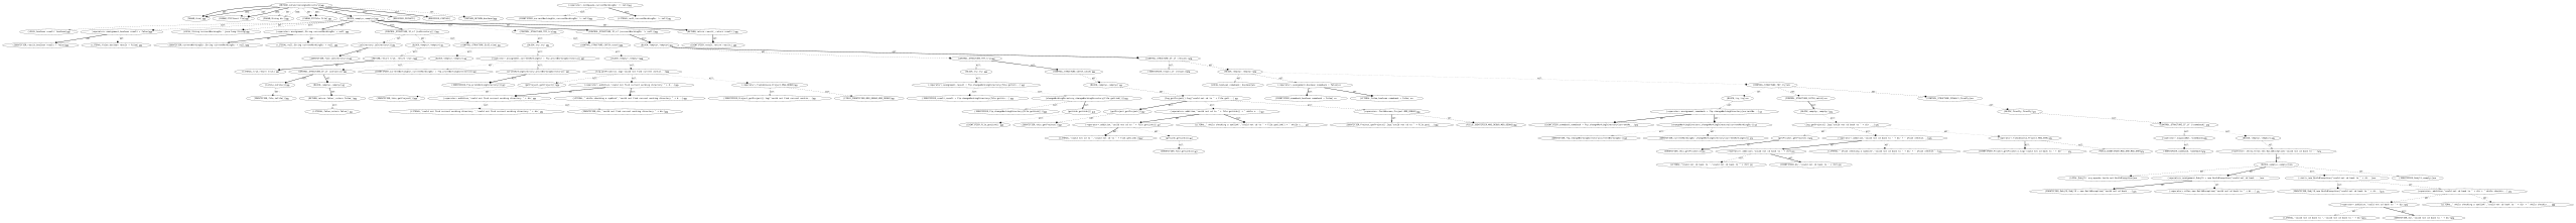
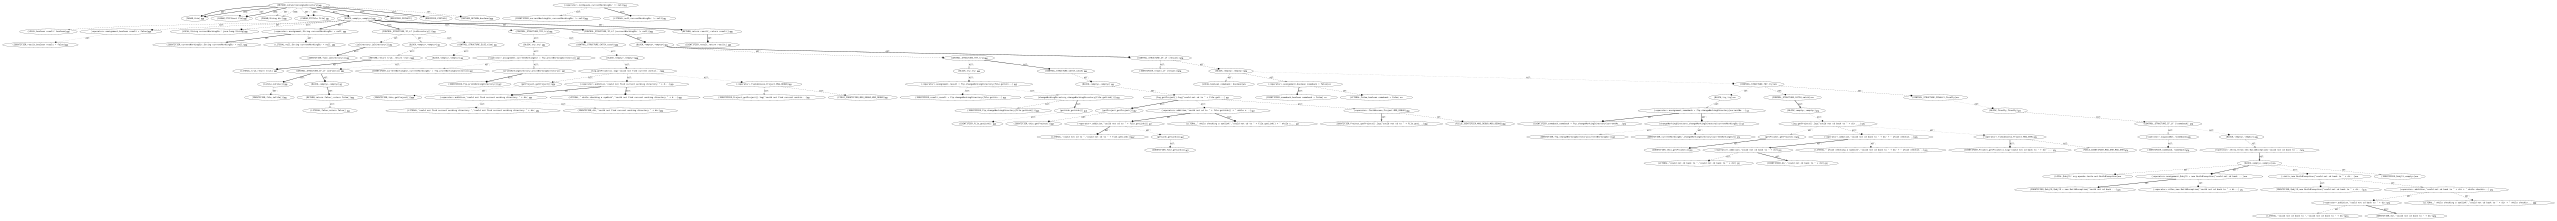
  digraph {
    fontname="Roboto Mono"
    node [fontname="Roboto Mono"]
    edge [arrowhead=box fontname="Roboto Mono" style=dashed]
    n1 [label=<(METHOD,isFunctioningAsDirectory)<SUB>948</SUB>>]
    n2 [label=<(PARAM,this)<SUB>948</SUB>>]
    n3 [label=<(PARAM,FTPClient ftp)<SUB>948</SUB>>]
    n4 [label=<(PARAM,String dir)<SUB>948</SUB>>]
    n5 [label=<(PARAM,FTPFile file)<SUB>948</SUB>>]
    n6 [label=<(BLOCK,&lt;empty&gt;,&lt;empty&gt;)<SUB>948</SUB>>]
    n7 [label=<(MODIFIER,PRIVATE)>]
    n8 [label=<(MODIFIER,VIRTUAL)>]
    n9 [label=<(METHOD_RETURN,boolean)<SUB>948</SUB>>]
    n10 [label=<(LOCAL,boolean result: boolean)<SUB>949</SUB>>]
    n11 [label=<(&lt;operator&gt;.assignment,boolean result = false)<SUB>949</SUB>>]
    n12 [label=<(LOCAL,String currentWorkingDir: java.lang.String)<SUB>950</SUB>>]
    n13 [label=<(&lt;operator&gt;.assignment,String currentWorkingDir = null)<SUB>950</SUB>>]
    n14 [label=<(CONTROL_STRUCTURE,IF,if (isDirectory()))<SUB>951</SUB>>]
    n15 [label=<(CONTROL_STRUCTURE,TRY,try)<SUB>956</SUB>>]
    n16 [label=<(CONTROL_STRUCTURE,IF,if (currentWorkingDir != null))<SUB>963</SUB>>]
    n17 [label=<(RETURN,return result;,return result;)<SUB>985</SUB>>]
    n18 [label=<(IDENTIFIER,result,boolean result = false)<SUB>949</SUB>>]
-   n19 [label=<(LITERAL,false,boolean result = false)<SUB>949</SUB>>]
    n20 [label=<(IDENTIFIER,currentWorkingDir,String currentWorkingDir = null)<SUB>950</SUB>>]
    n21 [label=<(LITERAL,null,String currentWorkingDir = null)<SUB>950</SUB>>]
    n22 [label=<(isDirectory,isDirectory())<SUB>951</SUB>>]
    n23 [label=<(BLOCK,&lt;empty&gt;,&lt;empty&gt;)<SUB>951</SUB>>]
    n24 [label=<(CONTROL_STRUCTURE,ELSE,else)<SUB>953</SUB>>]
    n25 [label=<(BLOCK,try,try)<SUB>956</SUB>>]
    n26 [label=<(CONTROL_STRUCTURE,CATCH,catch)<SUB>958</SUB>>]
    n27 [label=<(BLOCK,&lt;empty&gt;,&lt;empty&gt;)<SUB>963</SUB>>]
    n28 [label=<(IDENTIFIER,result,return result;)<SUB>985</SUB>>]
    n29 [label=<(IDENTIFIER,file,isDirectory())<SUB>951</SUB>>]
    n30 [label=<(RETURN,return true;,return true;)<SUB>952</SUB>>]
    n31 [label=<(BLOCK,&lt;empty&gt;,&lt;empty&gt;)<SUB>953</SUB>>]
    n32 [label=<(LITERAL,true,return true;)<SUB>952</SUB>>]
    n33 [label=<(CONTROL_STRUCTURE,IF,if (isFile()))<SUB>953</SUB>>]
    n34 [label=<(isFile,isFile())<SUB>956</SUB>>]
    n35 [label=<(BLOCK,&lt;empty&gt;,&lt;empty&gt;)<SUB>953</SUB>>]
    n36 [label=<(IDENTIFIER,file,isFile())<SUB>953</SUB>>]
    n37 [label=<(RETURN,return false;,return false;)<SUB>954</SUB>>]
    n38 [label=<(LITERAL,false,return false;)<SUB>954</SUB>>]
    n39 [label=<(&lt;operator&gt;.assignment,currentWorkingDir = ftp.printWorkingDirectory())<SUB>957</SUB>>]
    n40 [label=<(BLOCK,&lt;empty&gt;,&lt;empty&gt;)<SUB>958</SUB>>]
    n41 [label=<(IDENTIFIER,currentWorkingDir,currentWorkingDir = ftp.printWorkingDirectory())<SUB>957</SUB>>]
    n42 [label=<(printWorkingDirectory,printWorkingDirectory())<SUB>957</SUB>>]
    n43 [label=<(IDENTIFIER,ftp,printWorkingDirectory())<SUB>957</SUB>>]
    n44 [label=<(log,getProject().log(&quot;could not find current workin...)<SUB>959</SUB>>]
    n45 [label=<(getProject,getProject())<SUB>959</SUB>>]
    n46 [label=<(&lt;operator&gt;.addition,&quot;could not find current working directory &quot; + d...)<SUB>959</SUB>>]
    n47 [label=<(&lt;operator&gt;.fieldAccess,Project.MSG_DEBUG)<SUB>961</SUB>>]
    n48 [label=<(IDENTIFIER,this,getProject())<SUB>959</SUB>>]
    n49 [label=<(&lt;operator&gt;.addition,&quot;could not find current working directory &quot; + dir)<SUB>959</SUB>>]
    n50 [label=<(LITERAL,&quot; while checking a symlink&quot;,&quot;could not find current working directory &quot; + d...)<SUB>960</SUB>>]
    n51 [label=<(IDENTIFIER,Project,getProject().log(&quot;could not find current workin...)<SUB>961</SUB>>]
    n52 [label=<(FIELD_IDENTIFIER,MSG_DEBUG,MSG_DEBUG)<SUB>961</SUB>>]
    n53 [label=<(LITERAL,&quot;could not find current working directory &quot;,&quot;could not find current working directory &quot; + dir)<SUB>959</SUB>>]
    n54 [label=<(IDENTIFIER,dir,&quot;could not find current working directory &quot; + dir)<SUB>959</SUB>>]
    n55 [label=<(&lt;operator&gt;.notEquals,currentWorkingDir != null)<SUB>963</SUB>>]
    n56 [label=<(IDENTIFIER,currentWorkingDir,currentWorkingDir != null)<SUB>963</SUB>>]
    n57 [label=<(LITERAL,null,currentWorkingDir != null)<SUB>963</SUB>>]
    n58 [label=<(CONTROL_STRUCTURE,TRY,try)<SUB>964</SUB>>]
    n59 [label=<(CONTROL_STRUCTURE,IF,if (result))<SUB>970</SUB>>]
    n60 [label=<(BLOCK,try,try)<SUB>964</SUB>>]
    n61 [label=<(CONTROL_STRUCTURE,CATCH,catch)<SUB>966</SUB>>]
    n62 [label=<(IDENTIFIER,result,if (result))<SUB>970</SUB>>]
    n63 [label=<(BLOCK,&lt;empty&gt;,&lt;empty&gt;)<SUB>970</SUB>>]
    n64 [label=<(&lt;operator&gt;.assignment,result = ftp.changeWorkingDirectory(file.getLin...)<SUB>965</SUB>>]
    n65 [label=<(BLOCK,&lt;empty&gt;,&lt;empty&gt;)<SUB>966</SUB>>]
    n66 [label=<(IDENTIFIER,result,result = ftp.changeWorkingDirectory(file.getLin...)<SUB>965</SUB>>]
    n67 [label=<(changeWorkingDirectory,changeWorkingDirectory(file.getLink()))<SUB>965</SUB>>]
    n68 [label=<(IDENTIFIER,ftp,changeWorkingDirectory(file.getLink()))<SUB>965</SUB>>]
    n69 [label=<(getLink,getLink())<SUB>965</SUB>>]
    n70 [label=<(IDENTIFIER,file,getLink())<SUB>965</SUB>>]
    n71 [label=<(log,getProject().log(&quot;could not cd to &quot; + file.getL...)<SUB>967</SUB>>]
    n72 [label=<(getProject,getProject())<SUB>967</SUB>>]
    n73 [label=<(&lt;operator&gt;.addition,&quot;could not cd to &quot; + file.getLink() + &quot; while c...)<SUB>967</SUB>>]
    n74 [label=<(&lt;operator&gt;.fieldAccess,Project.MSG_DEBUG)<SUB>968</SUB>>]
    n75 [label=<(IDENTIFIER,this,getProject())<SUB>967</SUB>>]
    n76 [label=<(&lt;operator&gt;.addition,&quot;could not cd to &quot; + file.getLink())<SUB>967</SUB>>]
    n77 [label=<(LITERAL,&quot; while checking a symlink&quot;,&quot;could not cd to &quot; + file.getLink() + &quot; while c...)<SUB>967</SUB>>]
    n78 [label=<(IDENTIFIER,Project,getProject().log(&quot;could not cd to &quot; + file.getL...)<SUB>968</SUB>>]
    n79 [label=<(FIELD_IDENTIFIER,MSG_DEBUG,MSG_DEBUG)<SUB>968</SUB>>]
    n80 [label=<(LITERAL,&quot;could not cd to &quot;,&quot;could not cd to &quot; + file.getLink())<SUB>967</SUB>>]
    n81 [label=<(getLink,getLink())<SUB>967</SUB>>]
    n82 [label=<(IDENTIFIER,file,getLink())<SUB>967</SUB>>]
    n83 [label=<(LOCAL,boolean comeback: boolean)<SUB>971</SUB>>]
    n84 [label=<(&lt;operator&gt;.assignment,boolean comeback = false)<SUB>971</SUB>>]
    n85 [label=<(CONTROL_STRUCTURE,TRY,try)<SUB>972</SUB>>]
    n86 [label=<(IDENTIFIER,comeback,boolean comeback = false)<SUB>971</SUB>>]
    n87 [label=<(LITERAL,false,boolean comeback = false)<SUB>971</SUB>>]
    n88 [label=<(BLOCK,try,try)<SUB>972</SUB>>]
    n89 [label=<(CONTROL_STRUCTURE,CATCH,catch)<SUB>974</SUB>>]
    n90 [label=<(CONTROL_STRUCTURE,FINALLY,finally)<SUB>977</SUB>>]
    n91 [label=<(&lt;operator&gt;.assignment,comeback = ftp.changeWorkingDirectory(currentWo...)<SUB>973</SUB>>]
    n92 [label=<(BLOCK,&lt;empty&gt;,&lt;empty&gt;)<SUB>974</SUB>>]
    n93 [label=<(BLOCK,finally,finally)<SUB>977</SUB>>]
    n94 [label=<(IDENTIFIER,comeback,comeback = ftp.changeWorkingDirectory(currentWo...)<SUB>973</SUB>>]
    n95 [label=<(changeWorkingDirectory,changeWorkingDirectory(currentWorkingDir))<SUB>973</SUB>>]
    n96 [label=<(IDENTIFIER,ftp,changeWorkingDirectory(currentWorkingDir))<SUB>973</SUB>>]
    n97 [label=<(IDENTIFIER,currentWorkingDir,changeWorkingDirectory(currentWorkingDir))<SUB>973</SUB>>]
    n98 [label=<(log,getProject().log(&quot;could not cd back to &quot; + dir ...)<SUB>975</SUB>>]
    n99 [label=<(getProject,getProject())<SUB>975</SUB>>]
    n100 [label=<(&lt;operator&gt;.addition,&quot;could not cd back to &quot; + dir + &quot; while checkin...)<SUB>975</SUB>>]
    n101 [label=<(&lt;operator&gt;.fieldAccess,Project.MSG_ERR)<SUB>979</SUB>>]
    n102 [label=<(IDENTIFIER,this,getProject())<SUB>975</SUB>>]
    n103 [label=<(&lt;operator&gt;.addition,&quot;could not cd back to &quot; + dir)<SUB>975</SUB>>]
    n104 [label=<(LITERAL,&quot; while checking a symlink&quot;,&quot;could not cd back to &quot; + dir + &quot; while checkin...)<SUB>975</SUB>>]
    n105 [label=<(IDENTIFIER,Project,getProject().log(&quot;could not cd back to &quot; + dir ...)<SUB>976</SUB>>]
    n106 [label=<(FIELD_IDENTIFIER,MSG_ERR,MSG_ERR)<SUB>976</SUB>>]
    n107 [label=<(LITERAL,&quot;could not cd back to &quot;,&quot;could not cd back to &quot; + dir)<SUB>975</SUB>>]
    n108 [label=<(IDENTIFIER,dir,&quot;could not cd back to &quot; + dir)<SUB>975</SUB>>]
    n109 [label=<(CONTROL_STRUCTURE,IF,if (!comeback))<SUB>978</SUB>>]
    n110 [label=<(&lt;operator&gt;.logicalNot,!comeback)<SUB>978</SUB>>]
    n111 [label=<(BLOCK,&lt;empty&gt;,&lt;empty&gt;)<SUB>978</SUB>>]
    n112 [label=<(IDENTIFIER,comeback,!comeback)<SUB>978</SUB>>]
    n113 [label=<(&lt;operator&gt;.throw,throw new BuildException(&quot;could not cd back to ...)<SUB>979</SUB>>]
    n114 [label=<(BLOCK,&lt;empty&gt;,&lt;empty&gt;)<SUB>979</SUB>>]
    n115 [label=<(LOCAL,$obj15: org.apache.tools.ant.BuildException)<SUB>979</SUB>>]
    n116 [label=<(&lt;operator&gt;.assignment,$obj15 = new BuildException(&quot;could not cd back ...)<SUB>979</SUB>>]
    n117 [label=<(&lt;init&gt;,new BuildException(&quot;could not cd back to &quot; + di...)<SUB>979</SUB>>]
    n118 [label=<(IDENTIFIER,$obj15,&lt;empty&gt;)<SUB>979</SUB>>]
    n119 [label=<(IDENTIFIER,$obj15,$obj15 = new BuildException(&quot;could not cd back ...)<SUB>979</SUB>>]
    n120 [label=<(&lt;operator&gt;.alloc,new BuildException(&quot;could not cd back to &quot; + di...)<SUB>979</SUB>>]
    n121 [label=<(IDENTIFIER,$obj15,new BuildException(&quot;could not cd back to &quot; + di...)<SUB>979</SUB>>]
    n122 [label=<(&lt;operator&gt;.addition,&quot;could not cd back to &quot; + dir + &quot; while checkin...)<SUB>979</SUB>>]
    n123 [label=<(&lt;operator&gt;.addition,&quot;could not cd back to &quot; + dir)<SUB>979</SUB>>]
    n124 [label=<(LITERAL,&quot; while checking a symlink&quot;,&quot;could not cd back to &quot; + dir + &quot; while checkin...)<SUB>980</SUB>>]
    n125 [label=<(LITERAL,&quot;could not cd back to &quot;,&quot;could not cd back to &quot; + dir)<SUB>979</SUB>>]
    n126 [label=<(IDENTIFIER,dir,&quot;could not cd back to &quot; + dir)<SUB>979</SUB>>]
    n1 -> n2 [arrowhead=dot label="AST: " style=bold]
    n1 -> n2 [arrowhead=dot label="DDG: " style=bold]
    n1 -> n3 [arrowhead=dot label="AST: " style=dotted]
    n1 -> n3 [label="DDG: " style=bold]
    n1 -> n4 [arrowhead=onormal label="AST: " style=dotted]
    n1 -> n4 [arrowhead=onormal label="DDG: "]
    n1 -> n5 [arrowhead=dot label="AST: "]
    n1 -> n5 [label="DDG: " style=dotted]
    n1 -> n6 [arrowhead=dot label="AST: " style=bold]
    n1 -> n7 [arrowhead=onormal label="AST: " style=bold]
    n1 -> n8 [arrowhead=dot label="AST: " style=bold]
    n1 -> n9 [label="AST: "]
    n6 -> n10 [arrowhead=onormal label="AST: "]
    n6 -> n11 [label="AST: "]
    n6 -> n12 [label="AST: "]
    n6 -> n13 [arrowhead=onormal label="AST: " style=bold]
    n6 -> n14 [arrowhead=onormal label="AST: " style=bold]
    n6 -> n15 [arrowhead=dot label="AST: " style=dotted]
    n6 -> n16 [arrowhead=dot label="AST: " style=bold]
    n6 -> n17 [arrowhead=dot label="AST: " style=bold]
-   n11 -> n18 [arrowhead=dot label="AST: " style=bold]
-   n11 -> n19 [label="AST: " style=dotted]
+   n11 -> n18 [arrowhead=dot label="AST: " style=dotted]
    n13 -> n20 [arrowhead=onormal label="AST: " style=bold]
    n13 -> n21 [label="AST: "]
    n14 -> n22 [arrowhead=dot label="AST: "]
    n14 -> n23 [arrowhead=onormal label="AST: "]
    n14 -> n24 [arrowhead=dot label="AST: " style=dotted]
    n15 -> n25 [arrowhead=dot label="AST: " style=dotted]
    n15 -> n26 [label="AST: " style=dotted]
    n16 -> n27 [label="AST: " style=bold]
    n17 -> n28 [label="AST: " style=bold]
    n22 -> n29 [arrowhead=dot label="AST: " style=bold]
    n23 -> n30 [arrowhead=onormal label="AST: "]
    n24 -> n31 [label="AST: " style=dotted]
    n25 -> n39 [arrowhead=onormal label="AST: "]
    n26 -> n40 [arrowhead=dot label="AST: " style=dotted]
    n27 -> n58 [label="AST: "]
    n27 -> n59 [label="AST: " style=bold]
    n30 -> n32 [label="AST: " style=bold]
    n31 -> n33 [label="AST: " style=dotted]
    n33 -> n34 [arrowhead=dot label="AST: " style=bold]
    n33 -> n35 [label="AST: " style=bold]
    n34 -> n36 [arrowhead=dot label="AST: "]
    n35 -> n37 [arrowhead=dot label="AST: " style=bold]
    n37 -> n38 [arrowhead=onormal label="AST: " style=dotted]
    n39 -> n41 [arrowhead=onormal label="AST: " style=dotted]
    n39 -> n42 [arrowhead=onormal label="AST: "]
    n40 -> n44 [arrowhead=dot label="AST: " style=dotted]
    n42 -> n43 [label="AST: " style=bold]
    n44 -> n45 [arrowhead=dot label="AST: "]
    n44 -> n46 [label="AST: "]
    n44 -> n47 [label="AST: " style=dotted]
    n45 -> n48 [arrowhead=dot label="AST: " style=dotted]
    n46 -> n49 [label="AST: " style=bold]
    n46 -> n50 [label="AST: " style=bold]
    n47 -> n51 [arrowhead=onormal label="AST: "]
    n47 -> n52 [arrowhead=dot label="AST: "]
    n49 -> n53 [arrowhead=dot label="AST: " style=dotted]
    n49 -> n54 [arrowhead=onormal label="AST: " style=dotted]
    n55 -> n56 [arrowhead=onormal label="AST: "]
    n55 -> n57 [arrowhead=dot label="AST: " style=bold]
    n58 -> n60 [arrowhead=onormal label="AST: " style=dotted]
    n58 -> n61 [arrowhead=dot label="AST: " style=bold]
    n59 -> n62 [arrowhead=onormal label="AST: "]
    n59 -> n63 [label="AST: "]
    n60 -> n64 [arrowhead=dot label="AST: "]
    n61 -> n65 [label="AST: "]
    n63 -> n83 [arrowhead=onormal label="AST: "]
    n63 -> n84 [arrowhead=onormal label="AST: "]
    n63 -> n85 [label="AST: " style=dotted]
    n64 -> n66 [label="AST: " style=dotted]
    n64 -> n67 [arrowhead=onormal label="AST: " style=dotted]
    n65 -> n71 [arrowhead=dot label="AST: "]
    n67 -> n68 [arrowhead=onormal label="AST: "]
    n67 -> n69 [arrowhead=onormal label="AST: " style=bold]
    n69 -> n70 [label="AST: " style=dotted]
    n71 -> n72 [arrowhead=dot label="AST: " style=bold]
    n71 -> n73 [arrowhead=dot label="AST: " style=dotted]
    n71 -> n74 [arrowhead=onormal label="AST: "]
    n72 -> n75 [label="AST: "]
    n73 -> n76 [arrowhead=dot label="AST: " style=bold]
    n73 -> n77 [label="AST: " style=bold]
    n74 -> n78 [arrowhead=onormal label="AST: " style=bold]
    n74 -> n79 [label="AST: "]
    n76 -> n80 [label="AST: " style=bold]
    n76 -> n81 [arrowhead=dot label="AST: " style=dotted]
    n81 -> n82 [arrowhead=dot label="AST: "]
    n84 -> n86 [arrowhead=dot label="AST: " style=bold]
-   n84 -> n87 [label="AST: " style=bold]
+   n84 -> n87 [label="AST: "]
    n85 -> n88 [arrowhead=dot label="AST: " style=dotted]
    n85 -> n89 [arrowhead=dot label="AST: "]
    n85 -> n90 [label="AST: "]
    n88 -> n91 [arrowhead=onormal label="AST: "]
    n89 -> n92 [arrowhead=onormal label="AST: " style=bold]
    n90 -> n93 [label="AST: " style=dotted]
    n91 -> n94 [label="AST: " style=bold]
    n91 -> n95 [label="AST: " style=bold]
    n92 -> n98 [arrowhead=dot label="AST: " style=dotted]
    n93 -> n109 [arrowhead=dot label="AST: "]
    n95 -> n96 [arrowhead=onormal label="AST: " style=dotted]
    n95 -> n97 [arrowhead=dot label="AST: "]
    n98 -> n99 [arrowhead=onormal label="AST: " style=dotted]
    n98 -> n100 [label="AST: "]
    n98 -> n101 [arrowhead=dot label="AST: " style=dotted]
    n99 -> n102 [arrowhead=dot label="AST: " style=bold]
    n100 -> n103 [arrowhead=onormal label="AST: " style=bold]
    n100 -> n104 [arrowhead=dot label="AST: " style=dotted]
    n101 -> n105 [arrowhead=dot label="AST: " style=bold]
    n101 -> n106 [arrowhead=onormal label="AST: "]
    n103 -> n107 [label="AST: "]
    n103 -> n108 [arrowhead=onormal label="AST: " style=bold]
    n109 -> n110 [arrowhead=onormal label="AST: " style=dotted]
    n109 -> n111 [label="AST: " style=dotted]
    n110 -> n112 [label="AST: "]
    n111 -> n113 [arrowhead=onormal label="AST: "]
    n113 -> n114 [arrowhead=onormal label="AST: " style=bold]
    n114 -> n115 [label="AST: "]
    n114 -> n116 [label="AST: " style=bold]
    n114 -> n117 [label="AST: " style=dotted]
    n114 -> n118 [arrowhead=onormal label="AST: "]
    n116 -> n119 [arrowhead=dot label="AST: " style=bold]
    n116 -> n120 [label="AST: " style=dotted]
    n117 -> n121 [label="AST: "]
    n117 -> n122 [arrowhead=onormal label="AST: "]
    n122 -> n123 [label="AST: "]
    n122 -> n124 [arrowhead=dot label="AST: "]
    n123 -> n125 [arrowhead=onormal label="AST: "]
    n123 -> n126 [arrowhead=onormal label="AST: " style=bold]
  }
